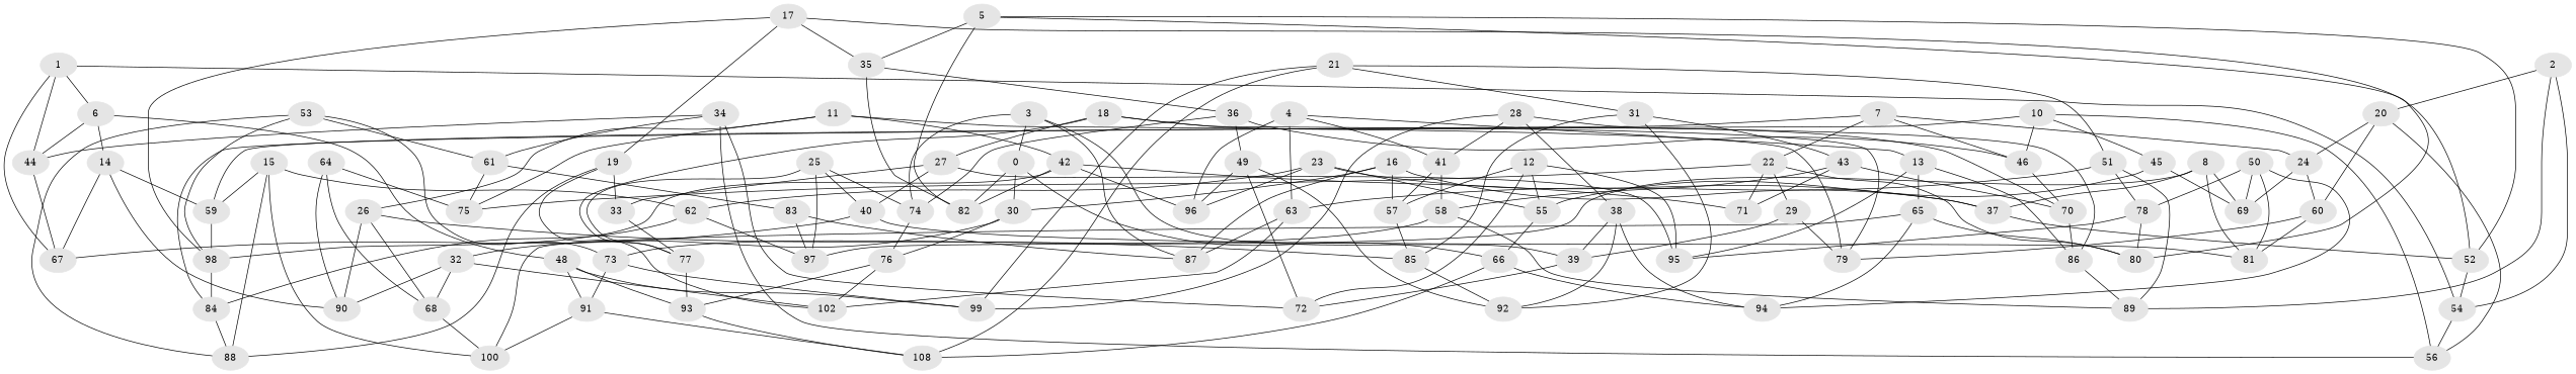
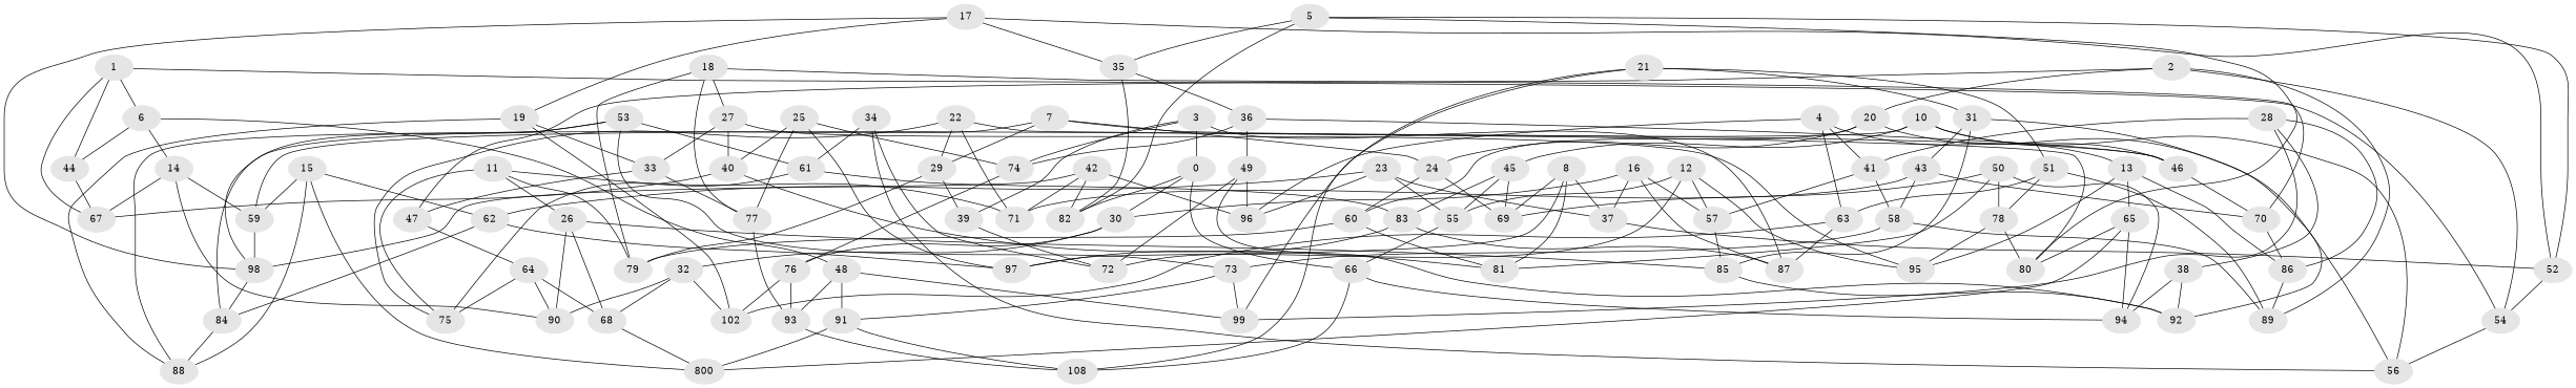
  graph {
    node [color=gray90 style=filled]
    1
    6
    44
    54
    67
    14
    48
    56
    2
    20
+   47
    89
    24
    60
    64
    n16 [label=0]
    3
    39
    74
    87
    82
    30
    66
    72
    76
    4
    13
    41
    63
    96
    95
    65
    86
    57
    58
    102
    5
    35
    52
    80
    36
    59
    90
    99
    91
    93
    7
    29
    46
    84
    69
    79
    70
    88
    8
    37
    81
    97
    32
    n60 [label=108]
    94
    10
    45
    55
    83
    98
    11
    26
    71
    75
    68
    85
    12
-   100
+   100 [label=800]
    15
    62
    16
    17
    19
    33
    18
    27
    77
    40
    21
    31
    51
    43
    92
    78
    22
    23
    25
    28
    38
    34
    61
    49
    73
    42
    50
    53
    1 -- 6
    1 -- 44
    1 -- 54
    1 -- 67
    6 -- 44
    6 -- 14
    6 -- 48
    44 -- 67
    54 -- 56
    14 -- 67
    14 -- 59
    14 -- 90
    48 -- 99
    48 -- 91
    48 -- 93
    2 -- 54
    2 -- 20
+   2 -- 47
    2 -- 89
    20 -- 56
    20 -- 24
    20 -- 60
+   47 -- 64
    24 -- 60
    24 -- 69
    60 -- 79
    60 -- 81
    64 -- 90
    64 -- 75
    64 -- 68
    n16 -- 82
    n16 -- 30
    n16 -- 66
    3 -- n16
    3 -- 39
    3 -- 74
    3 -- 87
    39 -- 72
    74 -- 76
    30 -- 76
    30 -- 32
    66 -- n60
    66 -- 94
    76 -- 102
    76 -- 93
    4 -- 13
    4 -- 41
    4 -- 63
    4 -- 96
    13 -- 95
    13 -- 65
    13 -- 86
    41 -- 57
    41 -- 58
    63 -- 87
    63 -- 102
    65 -- 80
    65 -- 94
    65 -- 100
    86 -- 89
    57 -- 85
    58 -- 89
    58 -- 73
    5 -- 82
    5 -- 35
    5 -- 52
    5 -- 80
    35 -- 82
    35 -- 36
    52 -- 54
    36 -- 74
    36 -- 46
    36 -- 49
    59 -- 98
    91 -- n60
    91 -- 100
    93 -- n60
    7 -- 24
-   7 -- 22
+   7 -- 29
    7 -- 46
    7 -- 84
    29 -- 39
    29 -- 79
    46 -- 70
    84 -- 88
    70 -- 86
    8 -- 69
    8 -- 37
    8 -- 81
    8 -- 97
    37 -- 52
    32 -- 102
    32 -- 90
    32 -- 68
    10 -- 56
    10 -- 59
    10 -- 46
    10 -- 45
    45 -- 69
    45 -- 55
+   45 -- 83
    55 -- 66
    83 -- 87
    83 -- 97
    98 -- 84
    11 -- 79
    11 -- 26
-   11 -- 42
+   11 -- 71
    11 -- 75
    26 -- 90
    26 -- 68
    26 -- 85
    68 -- 100
    85 -- 92
    12 -- 72
    12 -- 95
    12 -- 57
    12 -- 55
    15 -- 59
    15 -- 88
    15 -- 100
    15 -- 62
    62 -- 84
    62 -- 97
    16 -- 87
    16 -- 30
    16 -- 57
    16 -- 37
    17 -- 35
    17 -- 52
    17 -- 98
    17 -- 19
    19 -- 102
    19 -- 88
    19 -- 33
+   33 -- 47
    33 -- 77
    18 -- 79
    18 -- 70
    18 -- 27
    18 -- 77
    27 -- 95
    27 -- 33
    27 -- 40
    77 -- 93
    40 -- 67
    40 -- 81
    21 -- 99
    21 -- n60
    21 -- 31
    21 -- 51
    31 -- 85
    31 -- 43
    31 -- 92
    51 -- 89
    51 -- 63
    51 -- 78
    43 -- 58
    43 -- 70
    43 -- 71
    78 -- 95
    78 -- 80
    22 -- 80
    22 -- 29
    22 -- 71
    22 -- 75
    23 -- 96
    23 -- 37
    23 -- 55
    23 -- 62
    25 -- 74
    25 -- 97
    25 -- 77
    25 -- 40
    28 -- 41
    28 -- 86
    28 -- 99
    28 -- 38
-   38 -- 39
    38 -- 94
    38 -- 92
-   34 -- 44
    34 -- 56
    34 -- 72
    34 -- 61
    61 -- 83
    61 -- 75
    49 -- 72
    49 -- 96
    49 -- 92
    73 -- 99
    73 -- 91
    42 -- 82
    42 -- 96
    42 -- 98
    42 -- 71
    50 -- 69
    50 -- 81
    50 -- 94
    50 -- 78
    53 -- 88
    53 -- 98
    53 -- 61
    53 -- 73
  }
